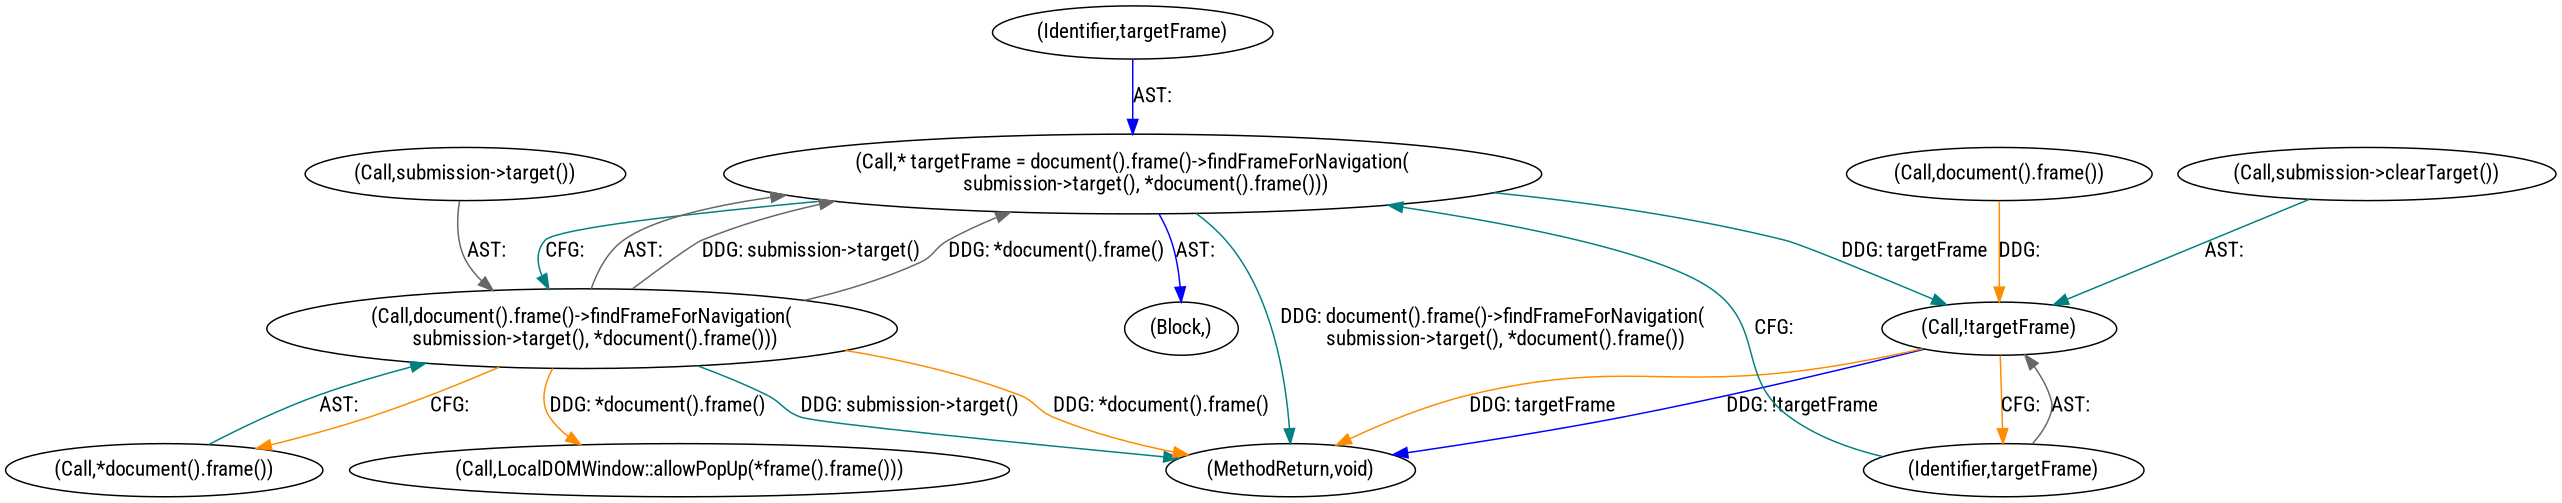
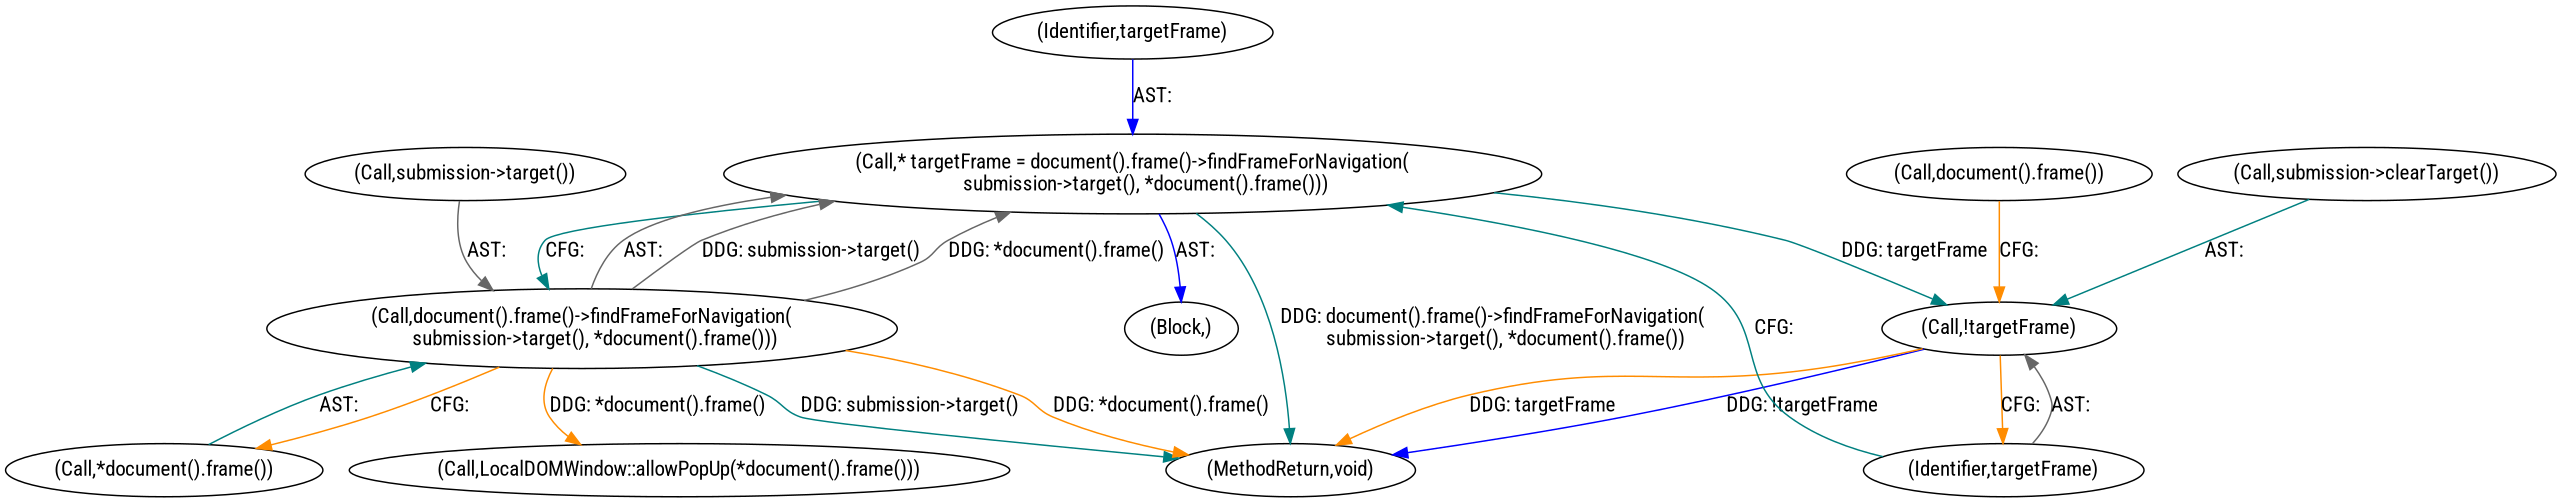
  digraph {
    fontname="Roboto Condensed"
    node [fontname="Roboto Condensed"]
    edge [color=teal fontname="Roboto Condensed"]
    n1 [label="(Call,* targetFrame = document().frame()->findFrameForNavigation(\n      submission->target(), *document().frame()))"]
    n2 [label="(Call,document().frame()->findFrameForNavigation(\n      submission->target(), *document().frame()))"]
    n3 [label="(Call,!targetFrame)"]
    n4 [label="(MethodReturn,void)"]
    n5 [label="(Block,)"]
-   n6 [label="(Call,LocalDOMWindow::allowPopUp(*frame().frame()))"]
+   n6 [label="(Call,LocalDOMWindow::allowPopUp(*document().frame()))"]
    n7 [label="(Call,*document().frame())"]
    n8 [label="(Identifier,targetFrame)"]
    n9 [label="(Call,document().frame())"]
    n10 [label="(Call,submission->target())"]
    n11 [label="(Identifier,targetFrame)"]
    n12 [label="(Call,submission->clearTarget())"]
    n1 -> n2 [label="CFG: "]
    n1 -> n3 [label="DDG: targetFrame"]
    n1 -> n4 [label="DDG: document().frame()->findFrameForNavigation(\n      submission->target(), *document().frame())"]
    n1 -> n5 [color=blue label="AST: "]
    n2 -> n1 [color=gray40 label="AST: "]
    n2 -> n1 [color=gray40 label="DDG: submission->target()"]
    n2 -> n1 [color=gray40 label="DDG: *document().frame()"]
    n2 -> n4 [label="DDG: submission->target()"]
    n2 -> n4 [color=darkorange label="DDG: *document().frame()"]
    n2 -> n6 [color=darkorange label="DDG: *document().frame()"]
    n2 -> n7 [color=darkorange label="CFG: "]
    n3 -> n4 [color=blue label="DDG: !targetFrame"]
    n3 -> n4 [color=darkorange label="DDG: targetFrame"]
    n3 -> n8 [color=darkorange label="CFG: "]
    n7 -> n2 [label="AST: "]
    n8 -> n1 [label="CFG: "]
    n8 -> n3 [color=gray40 label="AST: "]
-   n9 -> n3 [color=darkorange label="DDG: "]
+   n9 -> n3 [color=darkorange label="CFG: "]
    n10 -> n2 [color=gray40 label="AST: "]
    n11 -> n1 [color=blue label="AST: "]
    n12 -> n3 [label="AST: "]
  }
